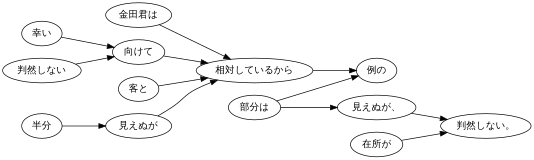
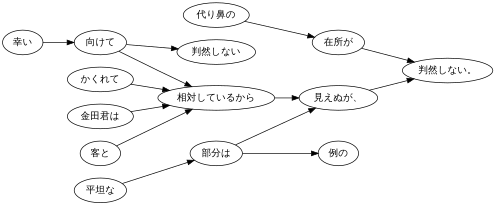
  digraph {
    fontname="JetBrains Mono"
    rankdir=LR
    node [fontname="JetBrains Mono"]
    edge [fontname="JetBrains Mono"]
    n1 [label="金田君は"]
    n2 [label="相対しているから"]
    n3 [label="見えぬが、"]
    n4 [label="幸い"]
    n5 [label="向けて"]
    n6 [label="判然しない"]
    n7 [label="客と"]
    n8 [label="判然しない。"]
    n9 [label="例の"]
    n10 [label="部分は"]
-   n12 [label="半分"]
-   n13 [label="見えぬが"]
+   n11 [label="平坦な"]
+   n13 [label="かくれて"]
+   n14 [label="代り鼻の"]
    n15 [label="在所が"]
    n1 -> n2
-   n2 -> n9
+   n2 -> n3
    n3 -> n8
    n4 -> n5
    n5 -> n2
-   n6 -> n5
+   n5 -> n6
    n7 -> n2
    n10 -> n3
    n10 -> n9
-   n12 -> n13
+   n11 -> n10
    n13 -> n2
+   n14 -> n15
    n15 -> n8
  }
